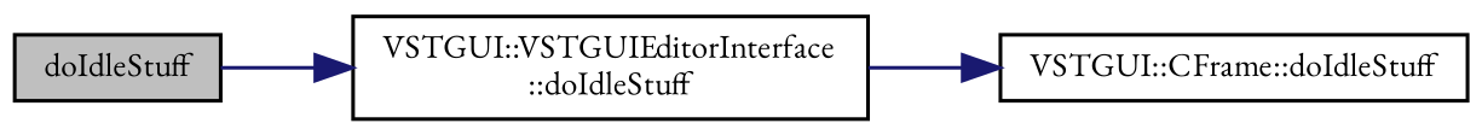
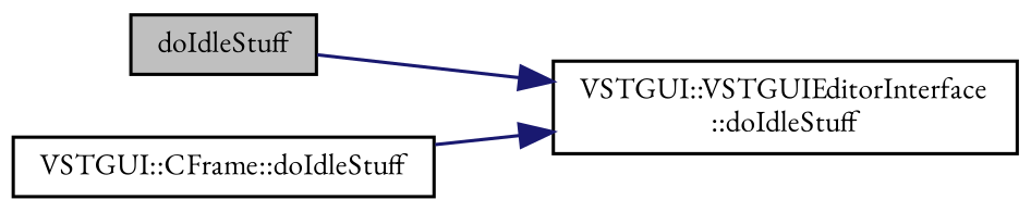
  digraph {
    fontname="EB Garamond"
    rankdir=LR
    node [color=black fontname="EB Garamond" fontsize=9 shape=record]
    edge [color=midnightblue fontname="EB Garamond" fontsize=9 labelfontname=Arial labelfontsize=9 style=solid]
    n1 [fillcolor=grey75 fontcolor=black height=0.2 label=doIdleStuff style=filled width=0.4]
    n2 [height=0.2 label="VSTGUI::VSTGUIEditorInterface\l::doIdleStuff" width=0.4]
    n3 [height=0.2 label="VSTGUI::CFrame::doIdleStuff" width=0.4]
    n1 -> n2
-   n2 -> n3
+   n3 -> n2
  }
